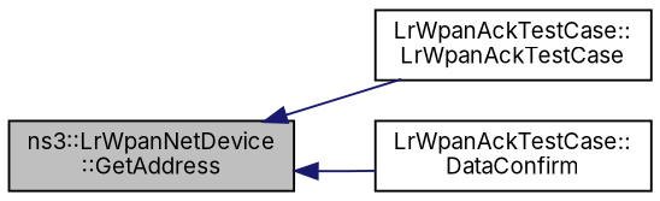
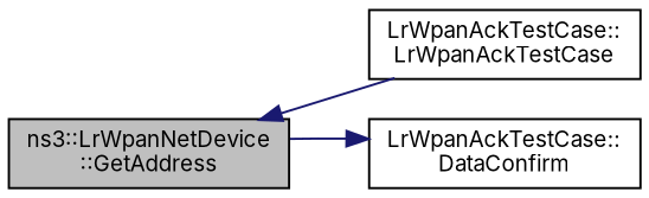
  digraph {
    fontname=Inter
    rankdir=LR
    node [color=black fillcolor=white fontname=Inter fontsize=10 shape=record style=filled]
    edge [color=midnightblue dir=back fontname=Inter fontsize=10 labelfontname=Helvetica labelfontsize=10 style=solid]
    n1 [fillcolor=grey75 fontcolor=black height=0.2 label="ns3::LrWpanNetDevice\l::GetAddress" width=0.4]
    n2 [height=0.2 label="LrWpanAckTestCase::\lLrWpanAckTestCase" width=0.4]
    n3 [height=0.2 label="LrWpanAckTestCase::\lDataConfirm" width=0.4]
    n1 -> n2
-   n1 -> n3
+   n3 -> n1
  }
